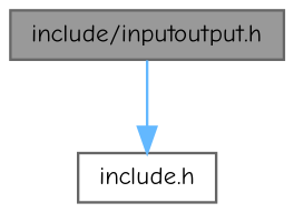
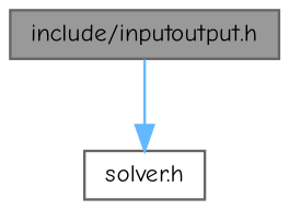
  digraph {
    fontname="Comic Neue"
    node [fontname="Comic Neue" fontsize=10 shape=box style=filled]
    n1 [color=gray40 fillcolor=grey60 fontcolor=black height=0.2 label="include/inputoutput.h" width=0.4]
-   n2 [color=grey40 fillcolor=white height=0.2 label="include.h" width=0.4]
+   n2 [color=grey40 fillcolor=white height=0.2 label="solver.h" width=0.4]
    n1 -> n2 [color=steelblue1 fontname="Comic Neue" fontsize=10 labelfontname=Helvetica labelfontsize=10 style=solid]
  }
